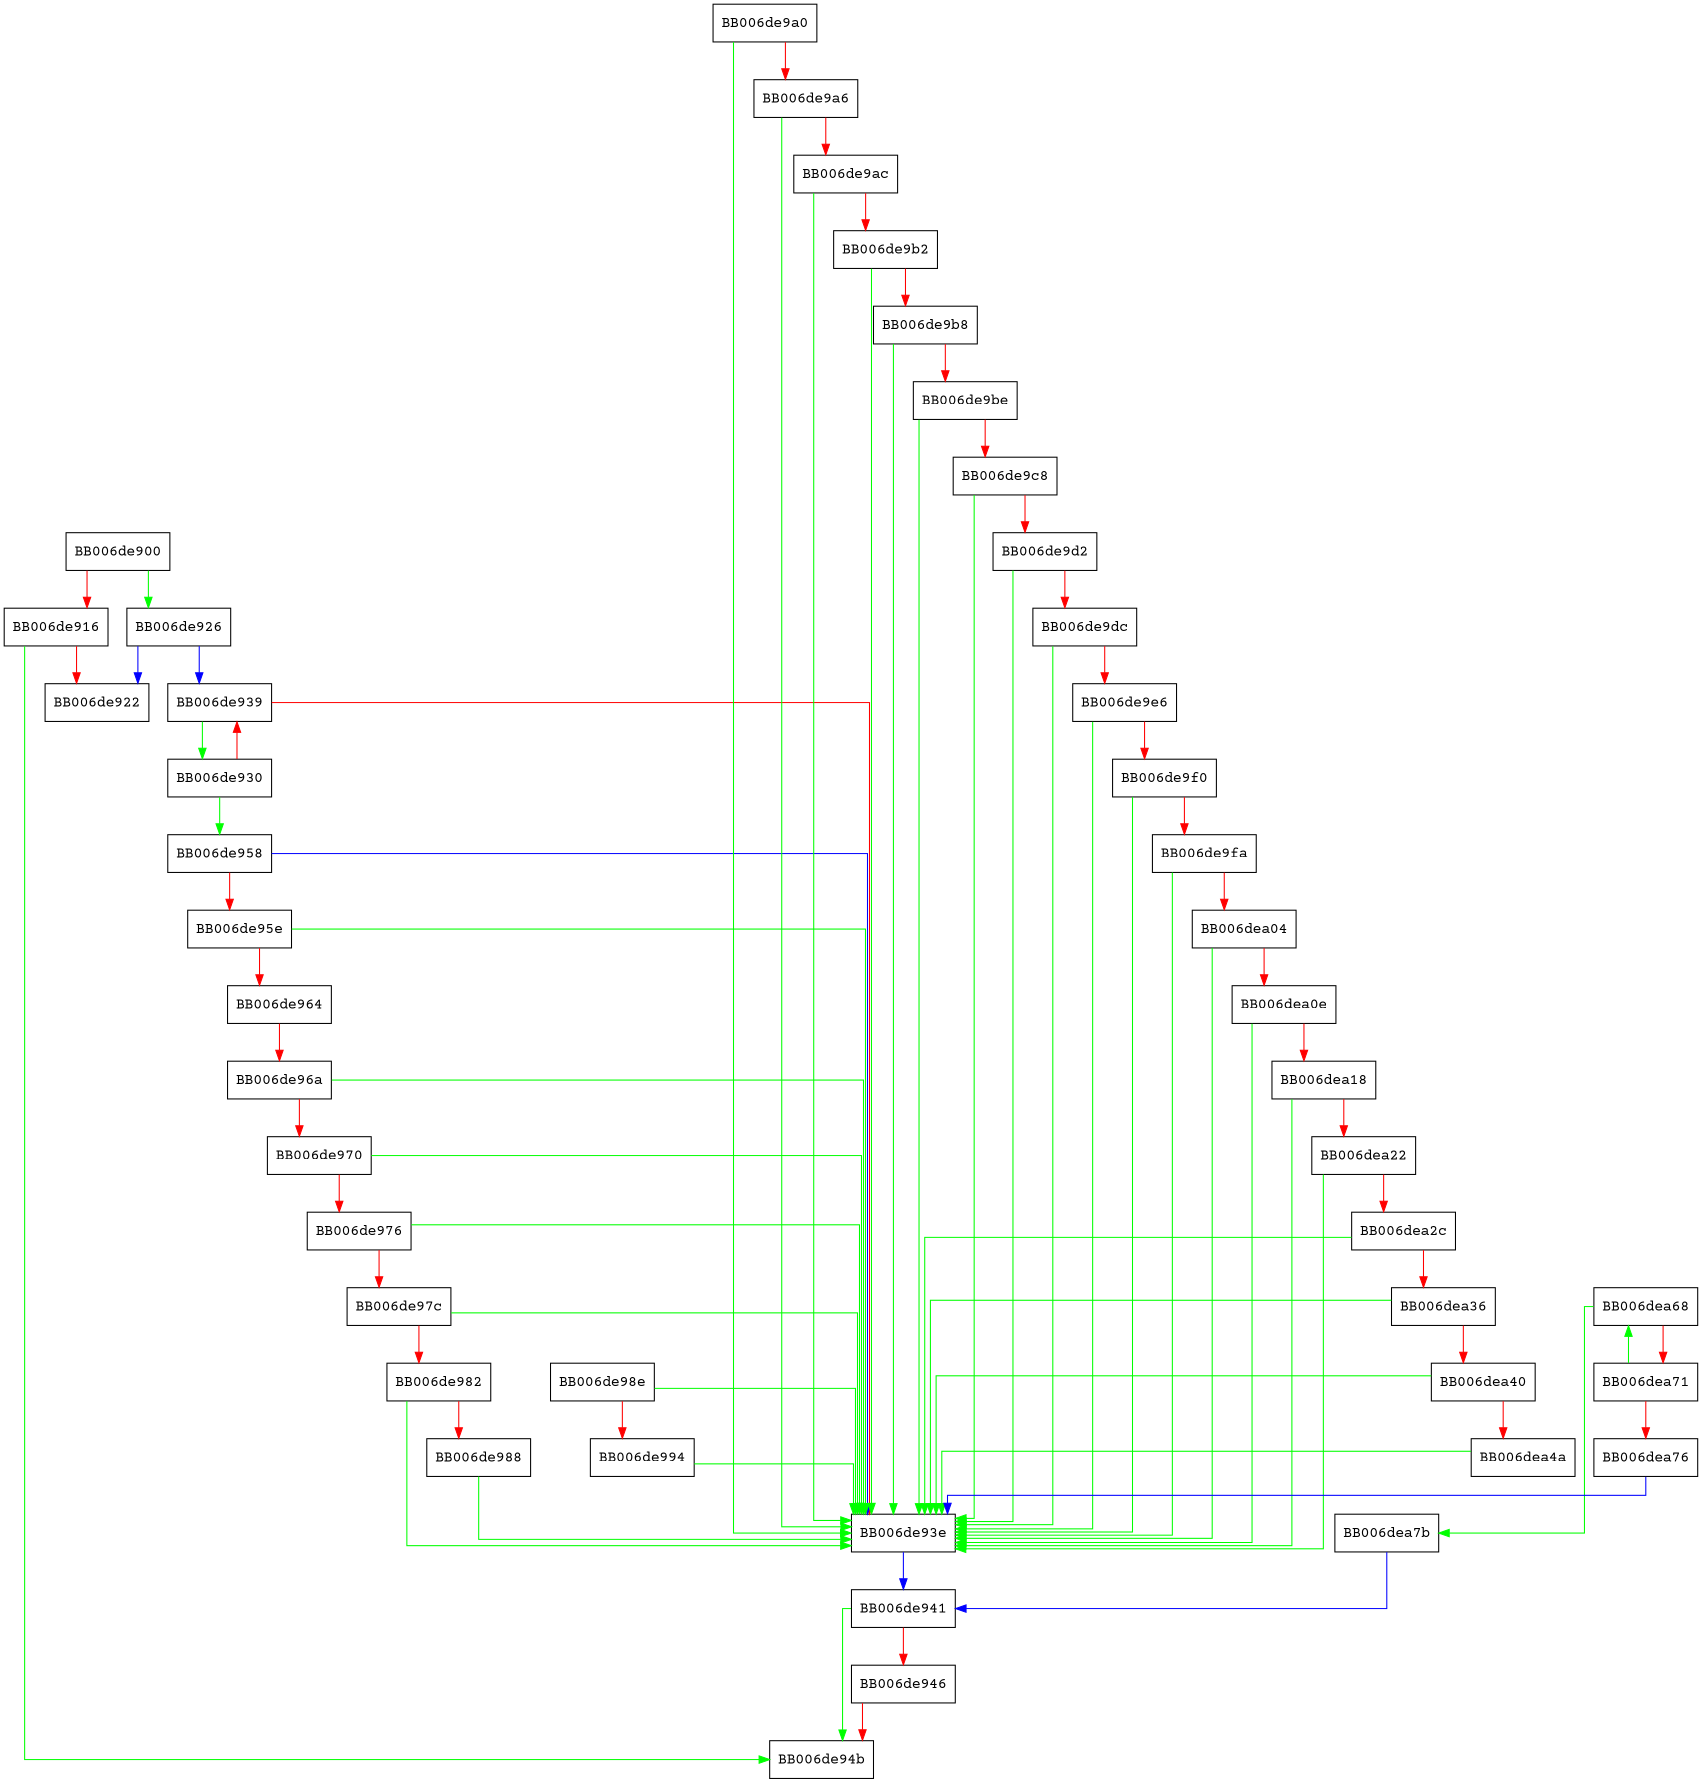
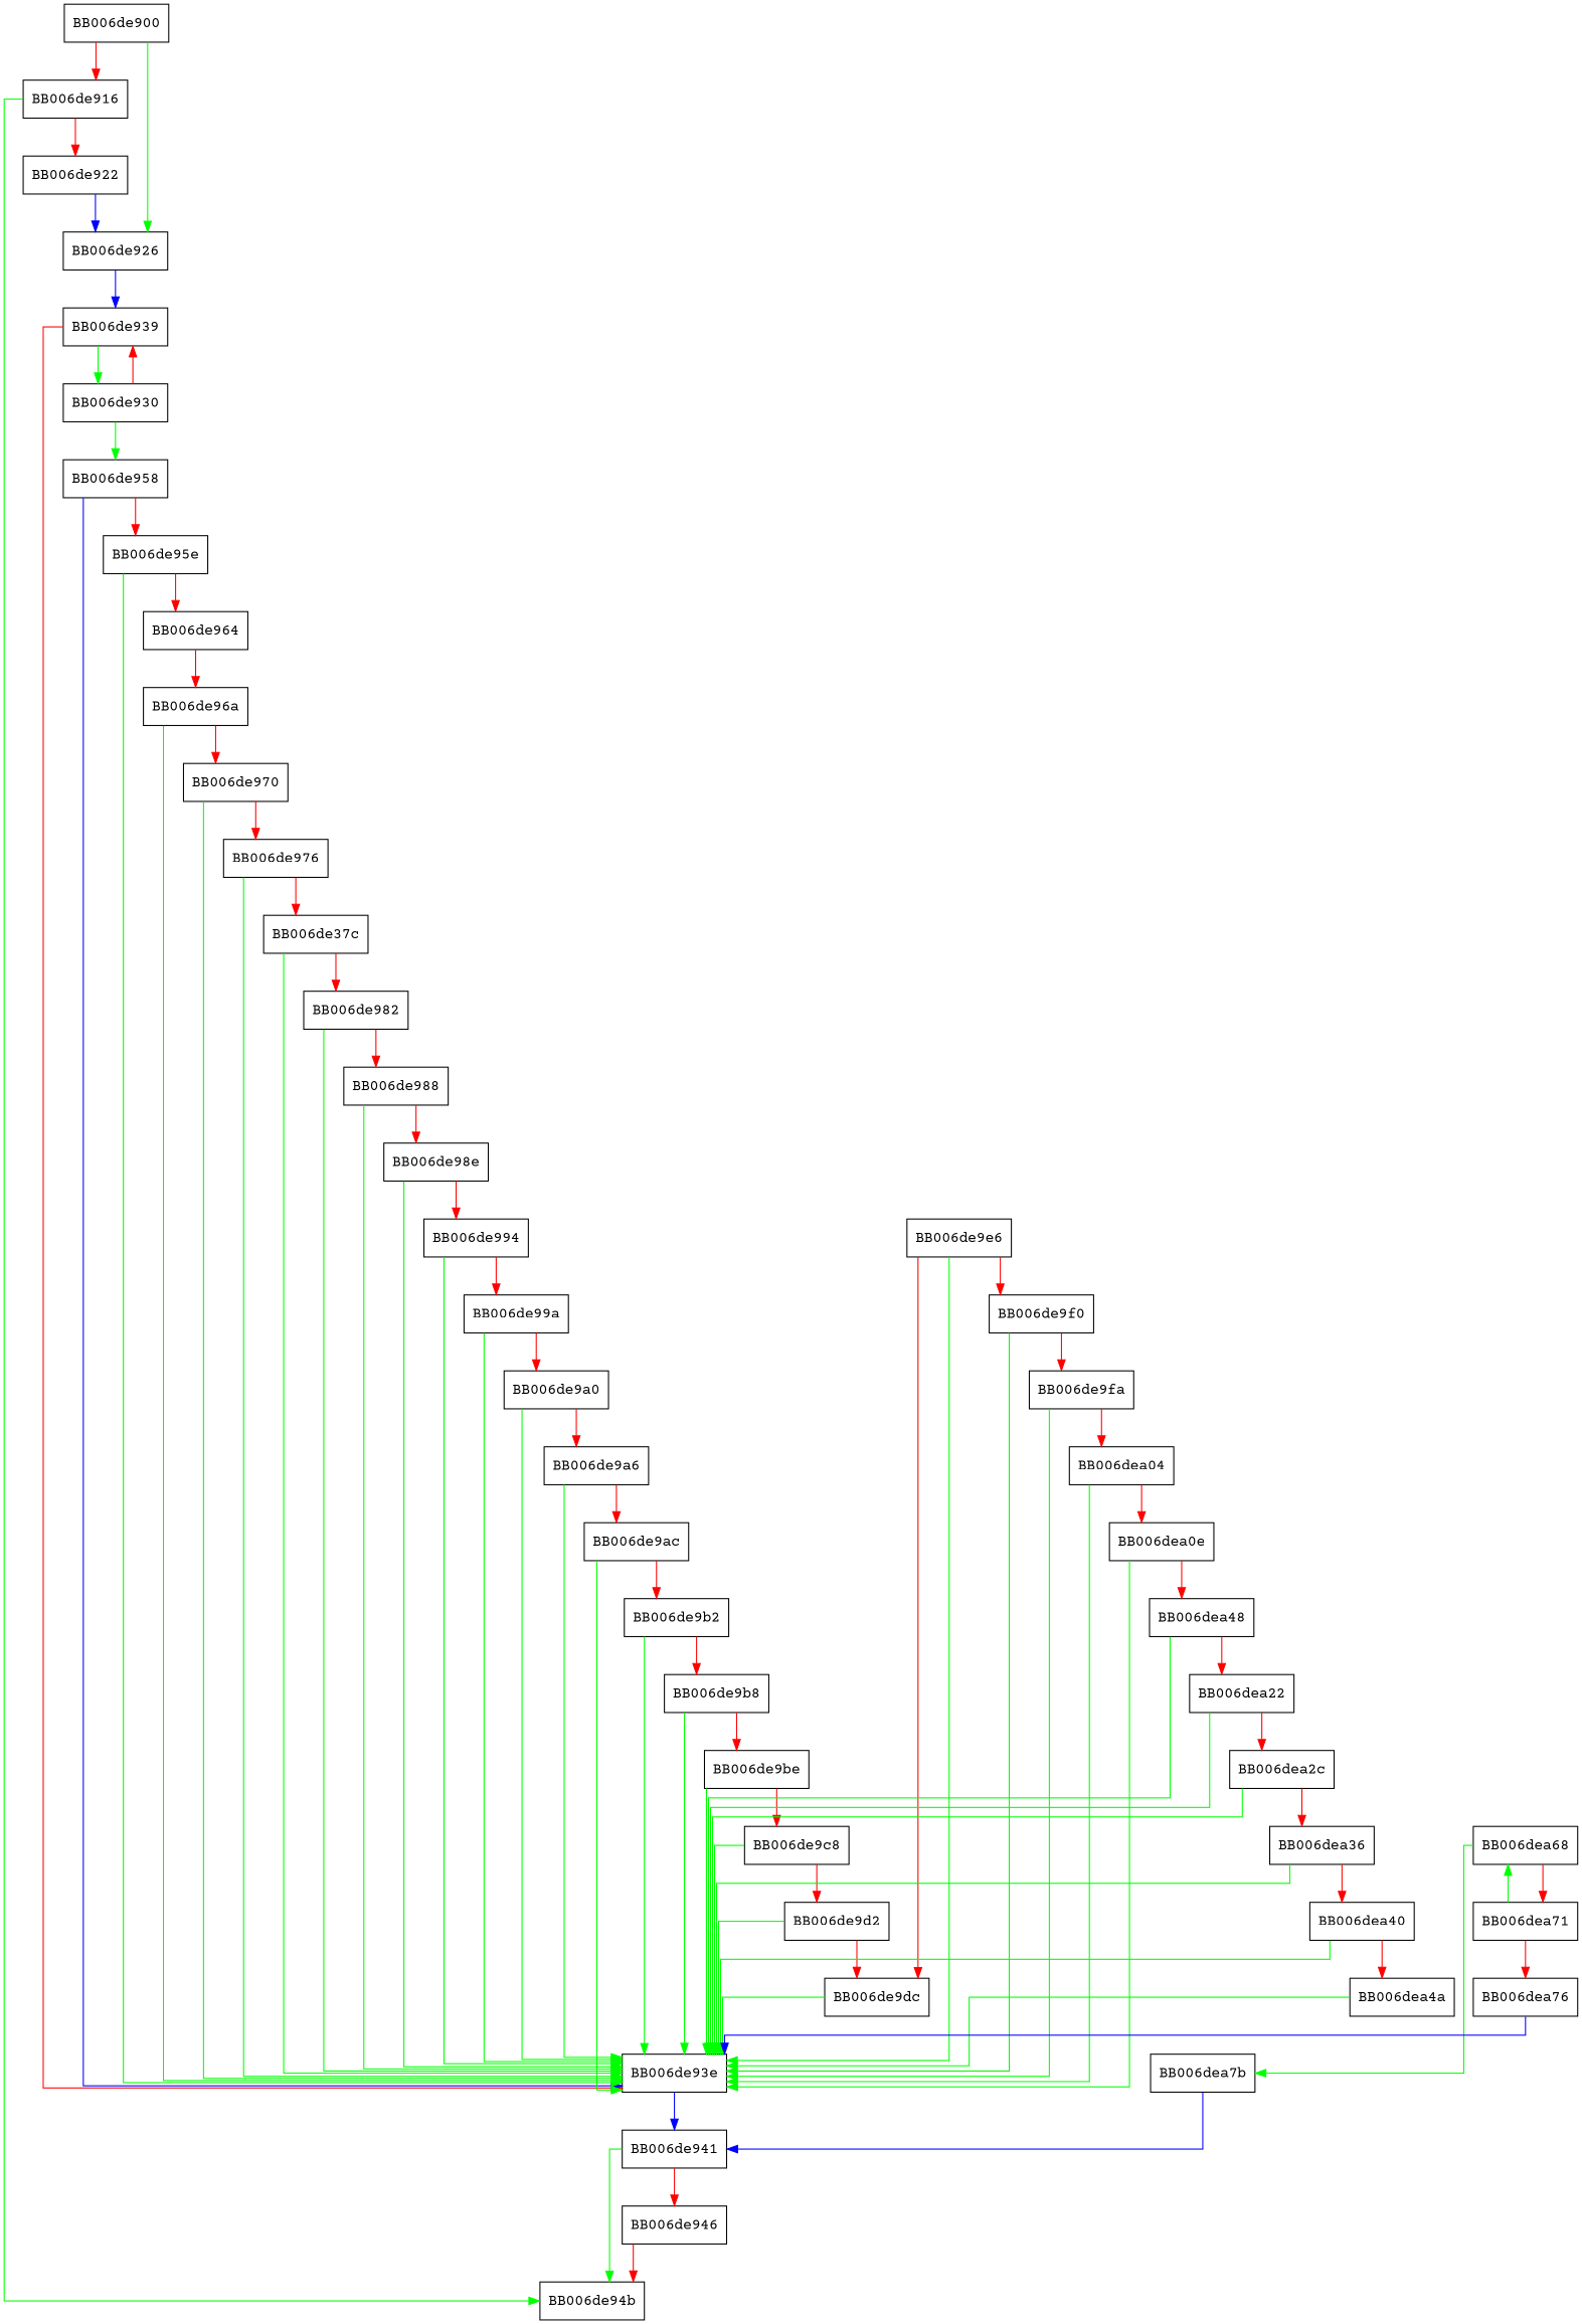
  digraph {
    fontname="Courier Prime"
    splines=ortho
    node [fontname="Courier Prime" shape=box]
    edge [color=red fontname="Courier Prime"]
    BB006de900
    BB006de926
    BB006de916
    BB006de939
    BB006de94b
    BB006de922
    BB006de930
    BB006de93e
    BB006de958
    BB006de941
    BB006de95e
    BB006de964
    BB006de946
    BB006de96a
    BB006de970
    BB006de976
-   BB006de97c
+   BB006de97c [label=BB006de37c]
    BB006de982
    BB006de988
    BB006de98e
    BB006de994
+   BB006de99a
    BB006de9a0
    BB006de9a6
    BB006de9ac
    BB006de9b2
    BB006de9b8
    BB006de9be
    BB006de9c8
    BB006de9d2
    BB006de9dc
    BB006de9e6
    BB006de9f0
    BB006de9fa
    BB006dea04
    BB006dea0e
-   BB006dea18
+   BB006dea18 [label=BB006dea48]
    BB006dea22
    BB006dea2c
    BB006dea36
    BB006dea40
    BB006dea4a
    BB006dea71
    BB006dea68
    BB006dea76
    BB006dea7b
    BB006de900 -> BB006de926 [color=green]
    BB006de900 -> BB006de916
    BB006de926 -> BB006de939 [color=blue]
    BB006de916 -> BB006de94b [color=green]
    BB006de916 -> BB006de922
    BB006de939 -> BB006de930 [color=green]
    BB006de939 -> BB006de93e
-   BB006de926 -> BB006de922 [color=blue]
+   BB006de922 -> BB006de926 [color=blue]
    BB006de930 -> BB006de939
    BB006de930 -> BB006de958 [color=green]
    BB006de93e -> BB006de941 [color=blue]
    BB006de958 -> BB006de93e [color=blue]
    BB006de958 -> BB006de95e
    BB006de941 -> BB006de94b [color=green]
    BB006de941 -> BB006de946
    BB006de95e -> BB006de93e [color=green]
    BB006de95e -> BB006de964
    BB006de964 -> BB006de96a
    BB006de946 -> BB006de94b
    BB006de96a -> BB006de93e [color=green]
    BB006de96a -> BB006de970
    BB006de970 -> BB006de93e [color=green]
    BB006de970 -> BB006de976
    BB006de976 -> BB006de93e [color=green]
    BB006de976 -> BB006de97c
    BB006de97c -> BB006de93e [color=green]
    BB006de97c -> BB006de982
    BB006de982 -> BB006de93e [color=green]
    BB006de982 -> BB006de988
    BB006de988 -> BB006de93e [color=green]
+   BB006de988 -> BB006de98e
    BB006de98e -> BB006de93e [color=green]
    BB006de98e -> BB006de994
    BB006de994 -> BB006de93e [color=green]
+   BB006de994 -> BB006de99a
+   BB006de99a -> BB006de93e [color=green]
+   BB006de99a -> BB006de9a0
    BB006de9a0 -> BB006de93e [color=green]
    BB006de9a0 -> BB006de9a6
    BB006de9a6 -> BB006de93e [color=green]
    BB006de9a6 -> BB006de9ac
    BB006de9ac -> BB006de93e [color=green]
    BB006de9ac -> BB006de9b2
    BB006de9b2 -> BB006de93e [color=green]
    BB006de9b2 -> BB006de9b8
    BB006de9b8 -> BB006de93e [color=green]
    BB006de9b8 -> BB006de9be
    BB006de9be -> BB006de93e [color=green]
    BB006de9be -> BB006de9c8
    BB006de9c8 -> BB006de93e [color=green]
    BB006de9c8 -> BB006de9d2
    BB006de9d2 -> BB006de93e [color=green]
    BB006de9d2 -> BB006de9dc
    BB006de9dc -> BB006de93e [color=green]
-   BB006de9dc -> BB006de9e6
+   BB006de9e6 -> BB006de9dc
    BB006de9e6 -> BB006de93e [color=green]
    BB006de9e6 -> BB006de9f0
    BB006de9f0 -> BB006de93e [color=green]
    BB006de9f0 -> BB006de9fa
    BB006de9fa -> BB006de93e [color=green]
    BB006de9fa -> BB006dea04
    BB006dea04 -> BB006de93e [color=green]
    BB006dea04 -> BB006dea0e
    BB006dea0e -> BB006de93e [color=green]
    BB006dea0e -> BB006dea18
    BB006dea18 -> BB006de93e [color=green]
    BB006dea18 -> BB006dea22
    BB006dea22 -> BB006de93e [color=green]
    BB006dea22 -> BB006dea2c
    BB006dea2c -> BB006de93e [color=green]
    BB006dea2c -> BB006dea36
    BB006dea36 -> BB006de93e [color=green]
    BB006dea36 -> BB006dea40
    BB006dea40 -> BB006de93e [color=green]
    BB006dea40 -> BB006dea4a
    BB006dea4a -> BB006de93e [color=green]
    BB006dea71 -> BB006dea68 [color=green]
    BB006dea71 -> BB006dea76
    BB006dea68 -> BB006dea71
    BB006dea68 -> BB006dea7b [color=green]
    BB006dea76 -> BB006de93e [color=blue]
    BB006dea7b -> BB006de941 [color=blue]
  }
